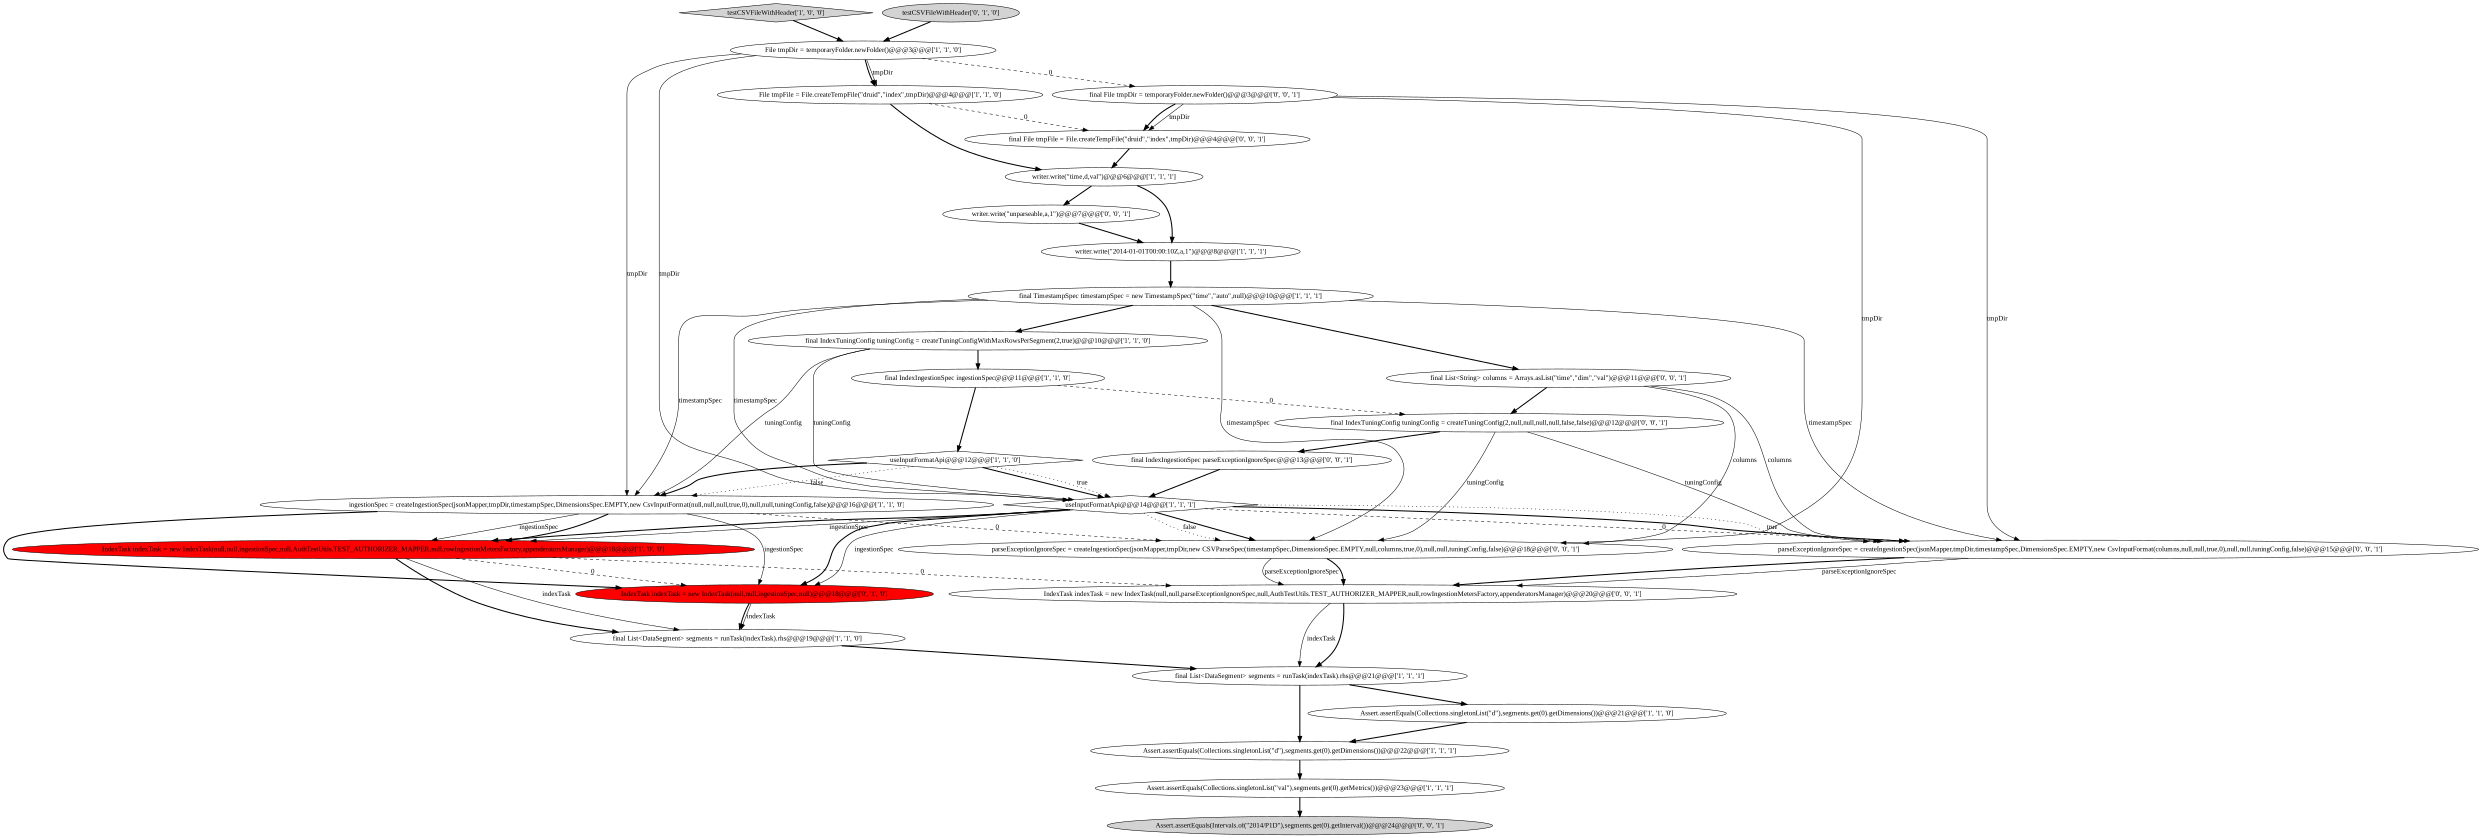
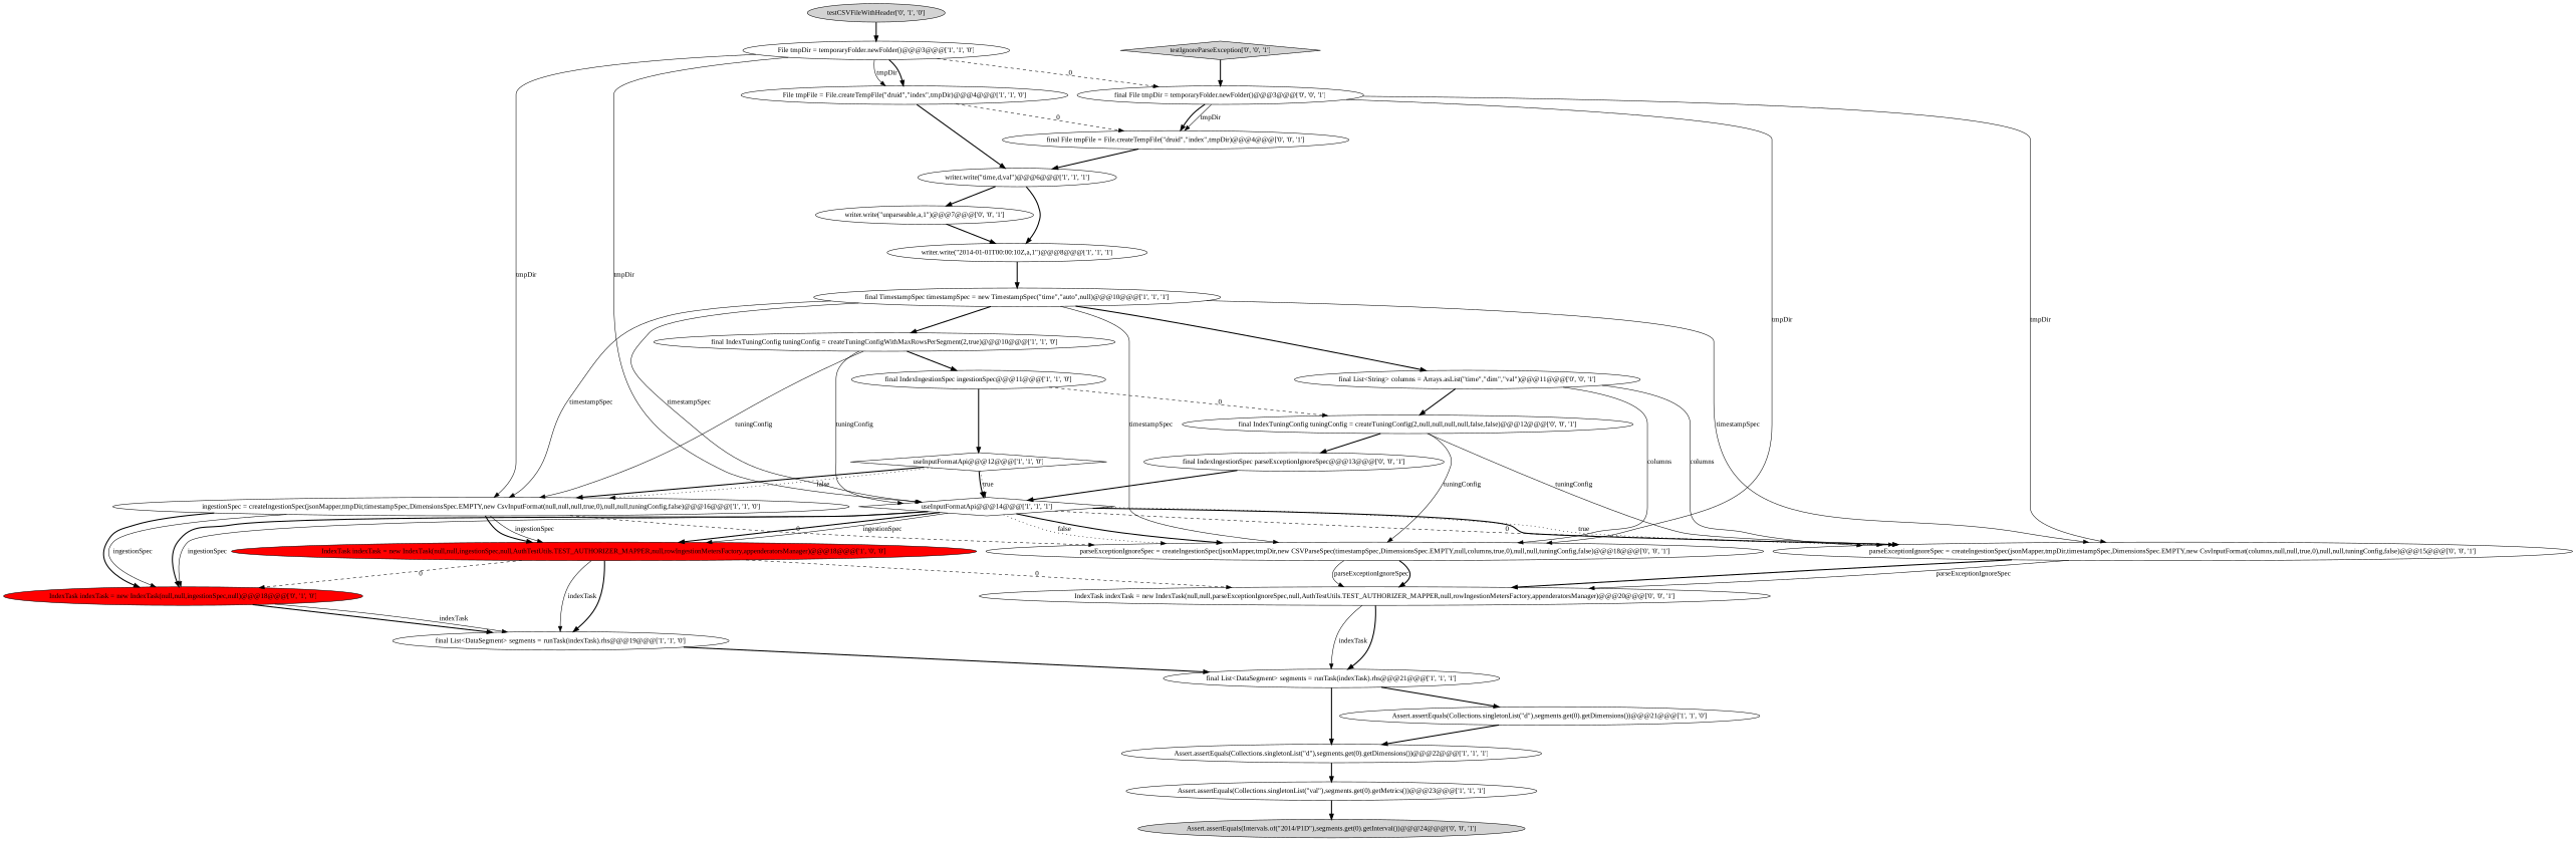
  digraph {
    fontname="Liberation Serif"
    node [fillcolor=white fontname="Liberation Serif" shape=ellipse style=filled]
    edge [fontname="Liberation Serif" style=bold]
    n1 [label="final IndexIngestionSpec parseExceptionIgnoreSpec@@@13@@@['0', '0', '1']"]
    n2 [label="useInputFormatApi@@@14@@@['1', '1', '1']" shape=diamond]
    n3 [fillcolor=red label="IndexTask indexTask = new IndexTask(null,null,ingestionSpec,null,AuthTestUtils.TEST_AUTHORIZER_MAPPER,null,rowIngestionMetersFactory,appenderatorsManager)@@@18@@@['1', '0', '0']"]
    n4 [fillcolor=red label="IndexTask indexTask = new IndexTask(null,null,ingestionSpec,null)@@@18@@@['0', '1', '0']"]
    n5 [label="parseExceptionIgnoreSpec = createIngestionSpec(jsonMapper,tmpDir,new CSVParseSpec(timestampSpec,DimensionsSpec.EMPTY,null,columns,true,0),null,null,tuningConfig,false)@@@18@@@['0', '0', '1']"]
    n6 [label="parseExceptionIgnoreSpec = createIngestionSpec(jsonMapper,tmpDir,timestampSpec,DimensionsSpec.EMPTY,new CsvInputFormat(columns,null,null,true,0),null,null,tuningConfig,false)@@@15@@@['0', '0', '1']"]
    n7 [label="writer.write(\"time,d,val\")@@@6@@@['1', '1', '1']"]
    n8 [label="writer.write(\"unparseable,a,1\")@@@7@@@['0', '0', '1']"]
    n9 [label="writer.write(\"2014-01-01T00:00:10Z,a,1\")@@@8@@@['1', '1', '1']"]
    n10 [label="final TimestampSpec timestampSpec = new TimestampSpec(\"time\",\"auto\",null)@@@10@@@['1', '1', '1']"]
    n11 [label="IndexTask indexTask = new IndexTask(null,null,parseExceptionIgnoreSpec,null,AuthTestUtils.TEST_AUTHORIZER_MAPPER,null,rowIngestionMetersFactory,appenderatorsManager)@@@20@@@['0', '0', '1']"]
    n12 [label="final List<DataSegment> segments = runTask(indexTask).rhs@@@19@@@['1', '1', '0']"]
    n13 [label="final List<DataSegment> segments = runTask(indexTask).rhs@@@21@@@['1', '1', '1']"]
    n14 [label="final File tmpDir = temporaryFolder.newFolder()@@@3@@@['0', '0', '1']"]
    n15 [label="final File tmpFile = File.createTempFile(\"druid\",\"index\",tmpDir)@@@4@@@['0', '0', '1']"]
    n16 [label="final IndexTuningConfig tuningConfig = createTuningConfig(2,null,null,null,null,false,false)@@@12@@@['0', '0', '1']"]
    n17 [label="final IndexTuningConfig tuningConfig = createTuningConfigWithMaxRowsPerSegment(2,true)@@@10@@@['1', '1', '0']"]
    n18 [label="final IndexIngestionSpec ingestionSpec@@@11@@@['1', '1', '0']"]
    n19 [label="ingestionSpec = createIngestionSpec(jsonMapper,tmpDir,timestampSpec,DimensionsSpec.EMPTY,new CsvInputFormat(null,null,null,true,0),null,null,tuningConfig,false)@@@16@@@['1', '1', '0']"]
    n20 [label="useInputFormatApi@@@12@@@['1', '1', '0']" shape=diamond]
    n21 [fillcolor=lightgray label="Assert.assertEquals(Intervals.of(\"2014/P1D\"),segments.get(0).getInterval())@@@24@@@['0', '0', '1']"]
-   n23 [fillcolor=lightgray label="testCSVFileWithHeader['1', '0', '0']" shape=diamond]
+   n22 [fillcolor=lightgray label="testIgnoreParseException['0', '0', '1']" shape=diamond]
    n24 [label="File tmpDir = temporaryFolder.newFolder()@@@3@@@['1', '1', '0']"]
    n25 [label="File tmpFile = File.createTempFile(\"druid\",\"index\",tmpDir)@@@4@@@['1', '1', '0']"]
    n26 [label="Assert.assertEquals(Collections.singletonList(\"val\"),segments.get(0).getMetrics())@@@23@@@['1', '1', '1']"]
    n27 [label="Assert.assertEquals(Collections.singletonList(\"d\"),segments.get(0).getDimensions())@@@22@@@['1', '1', '1']"]
    n28 [label="Assert.assertEquals(Collections.singletonList(\"d\"),segments.get(0).getDimensions())@@@21@@@['1', '1', '0']"]
    n29 [fillcolor=lightgray label="testCSVFileWithHeader['0', '1', '0']"]
    n30 [label="final List<String> columns = Arrays.asList(\"time\",\"dim\",\"val\")@@@11@@@['0', '0', '1']"]
    n1 -> n2
    n2 -> n3
    n2 -> n3 [label=ingestionSpec style=solid]
    n2 -> n4 [label=ingestionSpec style=solid]
    n2 -> n4
    n2 -> n5
    n2 -> n5 [label=false style=dotted]
    n2 -> n6 [label=true style=dotted]
    n2 -> n6 [label=0 style=dashed]
    n2 -> n6
    n3 -> n4 [label=0 style=dashed]
    n3 -> n11 [label=0 style=dashed]
    n3 -> n12 [label=indexTask style=solid]
    n3 -> n12
    n4 -> n12
    n4 -> n12 [label=indexTask style=solid]
    n5 -> n11 [label=parseExceptionIgnoreSpec style=solid]
    n5 -> n11
    n6 -> n11 [label=parseExceptionIgnoreSpec style=solid]
    n6 -> n11
    n7 -> n8
    n7 -> n9
    n8 -> n9
    n9 -> n10
    n10 -> n2 [label=timestampSpec style=solid]
    n10 -> n5 [label=timestampSpec style=solid]
    n10 -> n6 [label=timestampSpec style=solid]
    n10 -> n17
    n10 -> n19 [label=timestampSpec style=solid]
    n10 -> n30
    n11 -> n13 [label=indexTask style=solid]
    n11 -> n13
    n12 -> n13
    n13 -> n27
    n13 -> n28
    n14 -> n5 [label=tmpDir style=solid]
    n14 -> n6 [label=tmpDir style=solid]
    n14 -> n15 [label=tmpDir style=solid]
    n14 -> n15
    n15 -> n7
    n16 -> n1
    n16 -> n5 [label=tuningConfig style=solid]
    n16 -> n6 [label=tuningConfig style=solid]
    n17 -> n2 [label=tuningConfig style=solid]
    n17 -> n18
    n17 -> n19 [label=tuningConfig style=solid]
    n18 -> n16 [label=0 style=dashed]
    n18 -> n20
    n19 -> n3 [label=ingestionSpec style=solid]
    n19 -> n3
    n19 -> n4 [label=ingestionSpec style=solid]
    n19 -> n4
    n19 -> n5 [label=0 style=dashed]
    n20 -> n2
    n20 -> n2 [label=true style=dotted]
    n20 -> n19
    n20 -> n19 [label=false style=dotted]
-   n23 -> n24
+   n22 -> n14
    n24 -> n2 [label=tmpDir style=solid]
    n24 -> n14 [label=0 style=dashed]
    n24 -> n19 [label=tmpDir style=solid]
    n24 -> n25 [label=tmpDir style=solid]
    n24 -> n25
    n25 -> n7
    n25 -> n15 [label=0 style=dashed]
    n26 -> n21
    n27 -> n26
    n28 -> n27
    n29 -> n24
    n30 -> n5 [label=columns style=solid]
    n30 -> n6 [label=columns style=solid]
    n30 -> n16
  }
